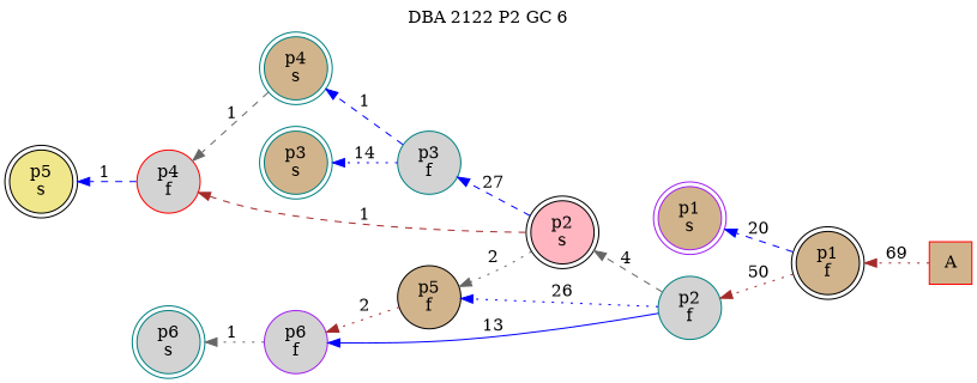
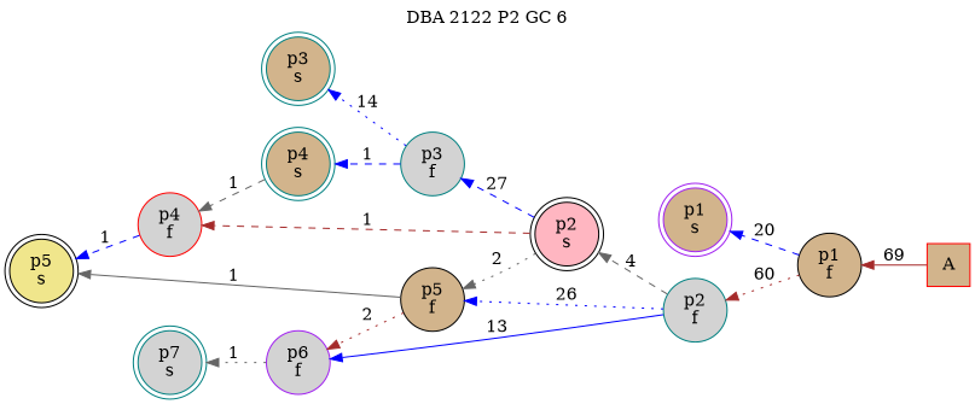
  digraph {
    label=" DBA 2122 P2 GC 6 "
    labelloc=tl
    rankdir=RL
    node [color=teal fillcolor=tan shape=circle style=filled]
    edge [color=blue style=dotted]
    n1 [color=red label=A shape=square]
-   n2 [color=black label="p1\nf" shape=doublecircle]
+   n2 [color=black label="p1\nf"]
    n3 [color=purple label="p1\ns" shape=doublecircle]
    n4 [fillcolor=lightgrey label="p2\nf"]
    n5 [color=black fillcolor=lightpink label="p2\ns" shape=doublecircle]
    n6 [color=black label="p5\nf"]
    n7 [color=purple fillcolor=lightgrey label="p6\nf"]
    n8 [fillcolor=lightgrey label="p3\nf"]
    n9 [color=red fillcolor=lightgrey label="p4\nf"]
    n10 [color=black fillcolor=khaki label="p5\ns" shape=doublecircle]
-   n11 [fillcolor=lightgrey label="p6\ns" shape=doublecircle]
+   n11 [fillcolor=lightgrey label="p7\ns" shape=doublecircle]
    n12 [label="p3\ns" shape=doublecircle]
    n13 [label="p4\ns" shape=doublecircle]
-   n1 -> n2 [color=brown label=69]
+   n1 -> n2 [color=brown label=69 style=solid]
    n2 -> n3 [label=20 style=dashed]
-   n2 -> n4 [color=brown label=50]
+   n2 -> n4 [color=brown label=60]
    n4 -> n5 [color=gray40 label=4 style=dashed]
    n4 -> n6 [label=26]
    n4 -> n7 [label=13 style=solid]
    n5 -> n6 [color=gray40 label=2]
    n5 -> n8 [label=27 style=dashed]
    n5 -> n9 [color=brown label=1 style=dashed]
    n6 -> n7 [color=brown label=2]
+   n6 -> n10 [color=gray40 label=1 style=solid]
    n7 -> n11 [color=gray40 label=1]
    n8 -> n12 [label=14]
    n8 -> n13 [label=1 style=dashed]
    n9 -> n10 [label=1 style=dashed]
    n13 -> n9 [color=gray40 label=1 style=dashed]
  }
